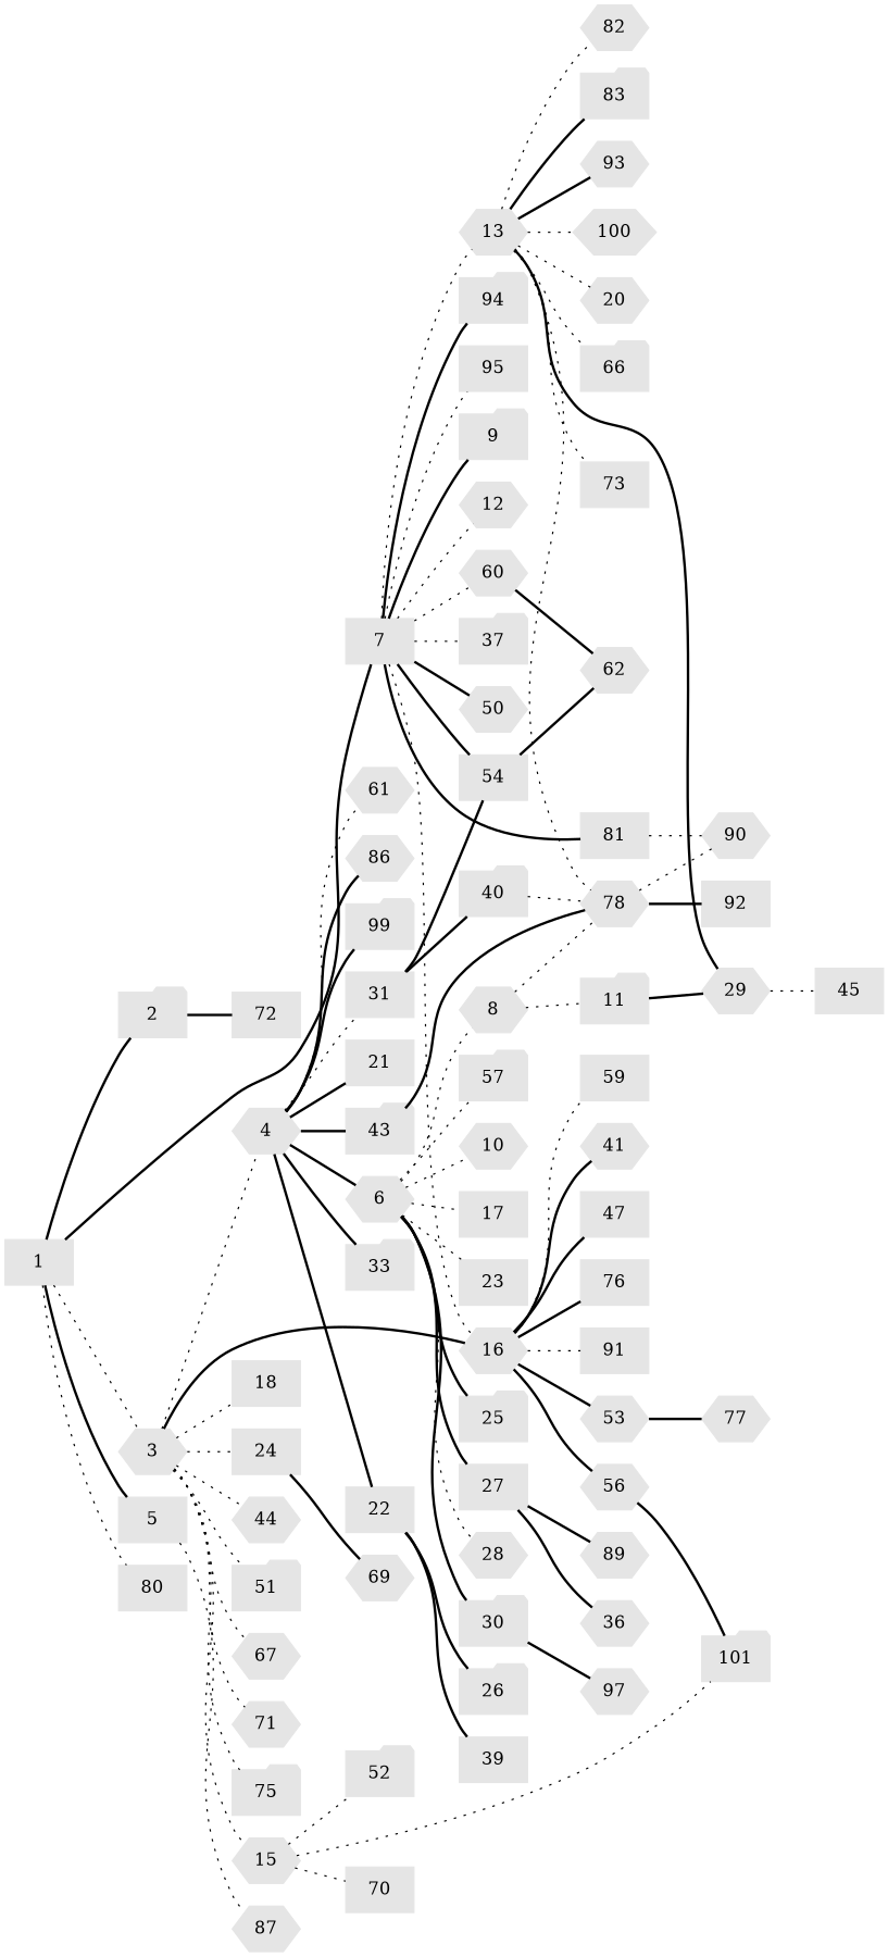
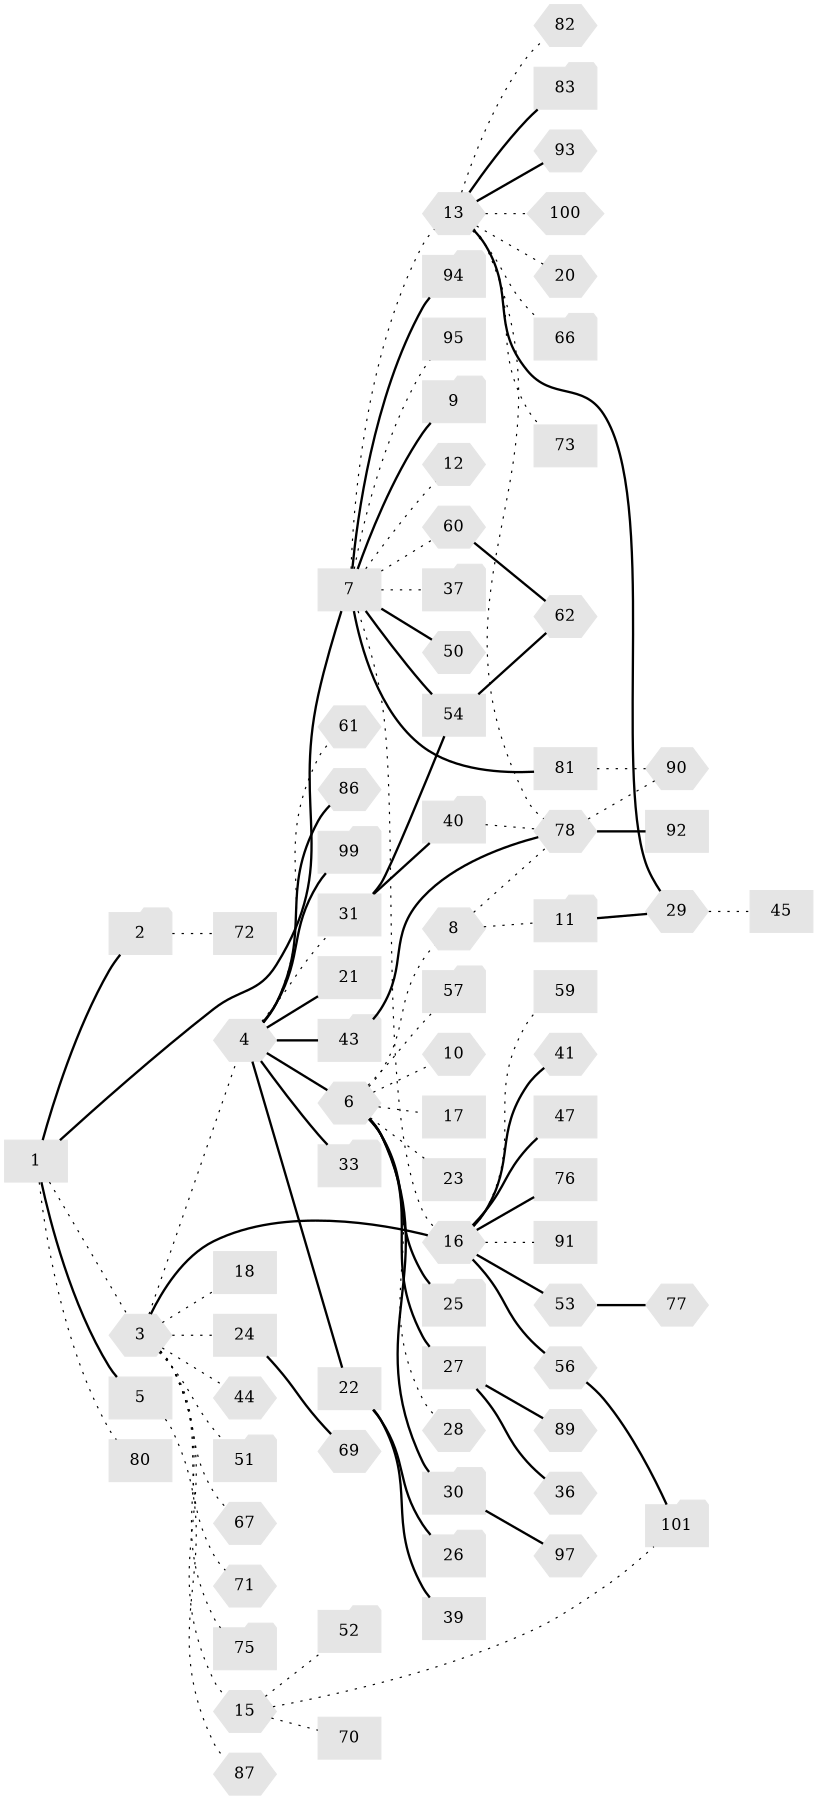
  graph {
    rankdir=LR
    node [color=gray90 shape=hexagon style=filled]
    edge [style=dotted]
    1 [shape=box super="+32"]
    2 [shape=folder]
    3 [super="+34"]
    5 [shape=box super="+14"]
    7 [shape=box super="+58"]
    80 [shape=box]
    72 [shape=box super="+79"]
    4 [super="+48"]
    15 [super="+42"]
    16 [super="+35"]
    18 [shape=box super="+64"]
    24 [shape=box]
    44
    51 [shape=folder]
    67
    71
    75 [shape=folder]
    87
    9 [shape=folder]
    12
    13 [super="+19"]
    37 [shape=folder]
    50
    54 [shape=box]
    60
    81 [shape=box]
    94 [shape=folder]
    95 [shape=box]
    6 [super="+38"]
    21 [shape=box]
    22 [shape=box super="+68"]
    31 [shape=box super="+45"]
    33 [shape=folder]
    43 [shape=folder]
    61
    86
    99 [shape=folder]
    52 [shape=folder]
    70 [shape=box]
    101 [shape=folder]
    41
    47 [shape=box super="+63"]
    53 [super="+55"]
    56
    59 [shape=box]
    76 [shape=box]
    91 [shape=box]
    69
    8
    10
    17 [shape=box]
    23 [shape=box]
    25 [shape=folder]
    27 [shape=box super="+46"]
    28 [super="+96"]
    30 [shape=folder super="+65"]
    57 [shape=folder]
    26 [shape=folder]
    39 [shape=box]
    40 [shape=folder super="+85"]
    78 [super="+84"]
    11 [shape=folder]
    36 [super="+98"]
    89
    97
    29 [super="+74"]
    20
    66 [shape=folder]
    73 [shape=box]
    82
    83 [shape=folder]
    93
    100
    62 [super="+88"]
    90
    92 [shape=box]
    n77 [label=45 shape=box]
    77
    1 -- 2 [style=bold]
    1 -- 3
    1 -- 5 [style=bold]
    1 -- 7 [style=bold weight=2]
    1 -- 80
-   2 -- 72 [style=bold]
+   2 -- 72
    3 -- 4
    3 -- 15
    3 -- 16 [style=bold]
    3 -- 18
    3 -- 24 [weight=2]
    3 -- 44
    3 -- 51
    3 -- 67
    3 -- 71
    3 -- 75
    5 -- 87
    7 -- 16
    7 -- 9 [style=bold]
    7 -- 12
    7 -- 13
    7 -- 37
    7 -- 50 [style=bold]
    7 -- 54 [style=bold]
    7 -- 60
    7 -- 81 [style=bold]
    7 -- 94 [style=bold]
    7 -- 95
    4 -- 6 [style=bold]
    4 -- 21 [style=bold]
    4 -- 22 [style=bold]
    4 -- 31
    4 -- 33 [style=bold]
    4 -- 43 [style=bold]
    4 -- 61
    4 -- 86 [style=bold]
    4 -- 99 [style=bold]
    15 -- 52
    15 -- 70
    15 -- 101
    16 -- 41 [style=bold]
    16 -- 47 [style=bold]
    16 -- 53 [style=bold]
    16 -- 56 [style=bold]
    16 -- 59
    16 -- 76 [style=bold]
    16 -- 91
    24 -- 69 [style=bold]
    13 -- 78
    13 -- 29 [style=bold]
    13 -- 20
    13 -- 66
    13 -- 73
    13 -- 82
    13 -- 83 [style=bold]
    13 -- 93 [style=bold]
    13 -- 100
    54 -- 62 [style=bold]
    60 -- 62 [style=bold]
    81 -- 90
    6 -- 8
    6 -- 10
    6 -- 17
    6 -- 23
    6 -- 25 [style=bold]
    6 -- 27 [style=bold]
    6 -- 28
    6 -- 30 [style=bold]
    6 -- 57
    22 -- 26 [style=bold]
    22 -- 39 [style=bold]
    31 -- 54 [style=bold]
    31 -- 40 [style=bold]
    43 -- 78 [style=bold]
    53 -- 77 [style=bold]
    56 -- 101 [style=bold]
    8 -- 78
    8 -- 11
    27 -- 36 [style=bold]
    27 -- 89 [style=bold]
    30 -- 97 [style=bold]
    40 -- 78
    78 -- 90
    78 -- 92 [style=bold]
    11 -- 29 [style=bold]
    29 -- n77
  }
